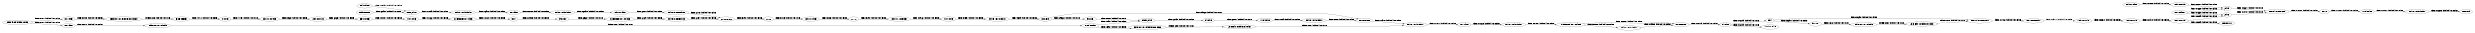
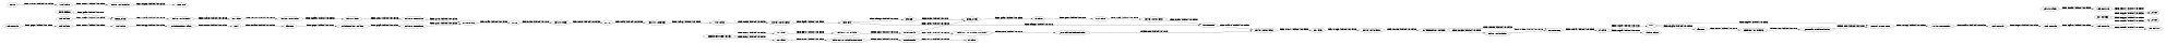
  digraph {
    fontname="DejaVu Sans"
    rankdir=LR
    node [fontname="DejaVu Sans"]
    edge [fontname="DejaVu Sans"]
    n1 [label="Excel Reader"]
    n2 [label="Table Row To Variable Loop Start"]
    n3 [label="Cross Joiner"]
    n4 [label="Java Edit Variable _simple_"]
    n5 [label=Pivoting]
-   n6 [label="Column Splitter"]
    n7 [label="Math Formula"]
    n8 [label="Column Appender"]
    n9 [label=Unpivoting]
    n10 [label="Cell Splitter"]
    n11 [label=GroupBy]
    n12 [label="Rule_based Row Splitter"]
    n13 [label=Concatenate]
    n14 [label="String Manipulation"]
    n15 [label=Pivoting]
    n16 [label="Cell Splitter"]
    n17 [label="Cross Joiner"]
    n18 [label="String Manipulation"]
    n19 [label="Row Filter"]
    n20 [label="String Manipulation"]
    n21 [label="Column Filter"]
    n22 [label="String Manipulation"]
    n23 [label=Concatenate]
    n24 [label=Sorter]
    n25 [label="Column Filter"]
    n26 [label=Unpivoting]
    n27 [label="Rule_based Row Filter"]
    n28 [label=Rank]
    n29 [label="String Manipulation"]
    n30 [label=Pivoting]
    n31 [label="String to Date_Time"]
    n32 [label="Column Filter"]
    n33 [label="Math Formula"]
    n34 [label=Joiner]
    n35 [label="Loop End"]
    n36 [label=Concatenate]
    n37 [label="String Manipulation"]
    n38 [label=GroupBy]
    n39 [label="String to Date_Time"]
    n40 [label="Row Filter"]
    n41 [label="Table Row To Variable Loop Start"]
    n42 [label="Excel Reader"]
    n43 [label="Recursive Loop Start"]
-   n44 [label="Lag Aggregation"]
+   n44 [label="Moving Aggregation"]
    n45 [label="Row Splitter"]
    n46 [label=Joiner]
    n47 [label="Math Formula"]
    n48 [label="Row Filter"]
-   n49 [label="Recursive Loop End"]
    n50 [label=Rank]
    n51 [label="Missing Value"]
    n52 [label=Unpivoting]
    n53 [label="String Manipulation"]
    n54 [label="Lag Column"]
    n55 [label="Math Formula"]
    n56 [label="Table Row to Variable"]
    n57 [label="Java Edit Variable _simple_"]
    n58 [label="Math Formula"]
    n59 [label=GroupBy]
    n60 [label="Read Excel Sheet Names"]
    n61 [label="Row Filter"]
    n62 [label="Table Row to Variable"]
    n63 [label="Loop End"]
    n64 [label="String Manipulation"]
    n65 [label="Rule_based Row Splitter"]
    n66 [label=RowID]
    n67 [label=RowID]
    n68 [label="Table Creator"]
    n69 [label=Unpivoting]
    n1 -> n2 [label="data: 4592; is_blocking: False"]
    n1 -> n3 [label="data: 4592; is_blocking: False"]
    n2 -> n4 [label="object: 288; is_blocking: True"]
    n3 -> n5 [label="data: 6192; is_blocking: False"]
    n4 -> n37 [label="object: 288; is_blocking: True"]
    n5 -> n52 [label="data: 6837; is_blocking: True"]
-   n6 -> n7 [label="data: 3868; is_blocking: False"]
    n7 -> n10 [label="data: 6063; is_blocking: False"]
    n8 -> n9 [label="data: 10946; is_blocking: False"]
    n9 -> n22 [label="data: 8753; is_blocking: False"]
    n10 -> n26 [label="data: 11137; is_blocking: False"]
    n11 -> n3 [label="data: 3252; is_blocking: True"]
    n12 -> n13 [label="data: 12585; is_blocking: False"]
    n12 -> n14 [label="data: 12435; is_blocking: False"]
    n13 -> n15 [label="data: 12579; is_blocking: False"]
    n14 -> n13 [label="data: 11955; is_blocking: False"]
    n15 -> n50 [label="data: 10619; is_blocking: True"]
    n15 -> n51 [label="data: 10619; is_blocking: True"]
    n16 -> n17 [label="data: 10590; is_blocking: False"]
    n17 -> n18 [label="data: 14829; is_blocking: False"]
    n18 -> n19 [label="data: 16943; is_blocking: False"]
    n19 -> n20 [label="data: 15780; is_blocking: False"]
    n20 -> n21 [label="data: 16598; is_blocking: False"]
    n21 -> n31 [label="data: 6084; is_blocking: False"]
    n22 -> n35 [label="data: 9659; is_blocking: False"]
    n23 -> n24 [label="data: 5291; is_blocking: False"]
    n24 -> n25 [label="data: 5725; is_blocking: True"]
    n25 -> n67 [label="data: 3023; is_blocking: False"]
    n26 -> n27 [label="data: 10466; is_blocking: False"]
    n27 -> n28 [label="data: 10420; is_blocking: False"]
    n28 -> n38 [label="data: 22983; is_blocking: False"]
    n29 -> n12 [label="data: 13485; is_blocking: False"]
-   n30 -> n6 [label="data: 7775; is_blocking: True"]
    n31 -> n23 [label="data: 6475; is_blocking: False"]
    n32 -> n33 [label="data: 12133; is_blocking: False"]
    n33 -> n34 [label="data: 13007; is_blocking: False"]
-   n34 -> n49 [label="data: 11667; is_blocking: True"]
    n35 -> n11 [label="data: 29362; is_blocking: True"]
    n35 -> n36 [label="data: 29362; is_blocking: True"]
    n36 -> n37 [label="data: 14970; is_blocking: False"]
    n37 -> n48 [label="data: 17847; is_blocking: False"]
    n38 -> n65 [label="data: 6562; is_blocking: True"]
    n39 -> n23 [label="data: 6457; is_blocking: False"]
    n40 -> n41 [label="data: 5703; is_blocking: False"]
    n41 -> n42 [label="object: 288; is_blocking: True"]
    n42 -> n30 [label="data: 7174; is_blocking: False"]
    n43 -> n44 [label="data: 41706; is_blocking: False"]
    n44 -> n47 [label="data: 12914; is_blocking: False"]
    n45 -> n34 [label="data: 11665; is_blocking: False"]
    n45 -> n46 [label="data: 11662; is_blocking: False"]
-   n46 -> n49 [label="data: 14070; is_blocking: True"]
    n47 -> n58 [label="data: 15634; is_blocking: False"]
    n48 -> n29 [label="data: 17268; is_blocking: False"]
-   n49 -> n66 [label="data: 14221; is_blocking: False"]
    n50 -> n43 [label="data: 23690; is_blocking: False"]
    n50 -> n59 [label="data: 23690; is_blocking: False"]
    n52 -> n53 [label="data: 7239; is_blocking: False"]
    n53 -> n36 [label="data: 8185; is_blocking: False"]
    n55 -> n46 [label="data: 18239; is_blocking: False"]
    n55 -> n54 [label="data: 18239; is_blocking: False"]
    n56 -> n57 [label="object: 288; is_blocking: True"]
    n57 -> n43 [label="object: 288; is_blocking: True"]
    n58 -> n55 [label="data: 16940; is_blocking: False"]
    n59 -> n56 [label="data: 2842; is_blocking: True"]
    n60 -> n40 [label="data: 5757; is_blocking: False"]
    n60 -> n61 [label="data: 5757; is_blocking: False"]
    n61 -> n62 [label="data: 5571; is_blocking: False"]
    n62 -> n1 [label="object: 288; is_blocking: True"]
    n64 -> n63 [label="data: 11623; is_blocking: False"]
    n65 -> n39 [label="data: 6469; is_blocking: False"]
    n66 -> n69 [label="data: 14181; is_blocking: False"]
    n67 -> n8 [label="data: 3291; is_blocking: False"]
    n68 -> n17 [label="data: 6593; is_blocking: True"]
    n69 -> n64 [label="data: 11027; is_blocking: False"]
  }
